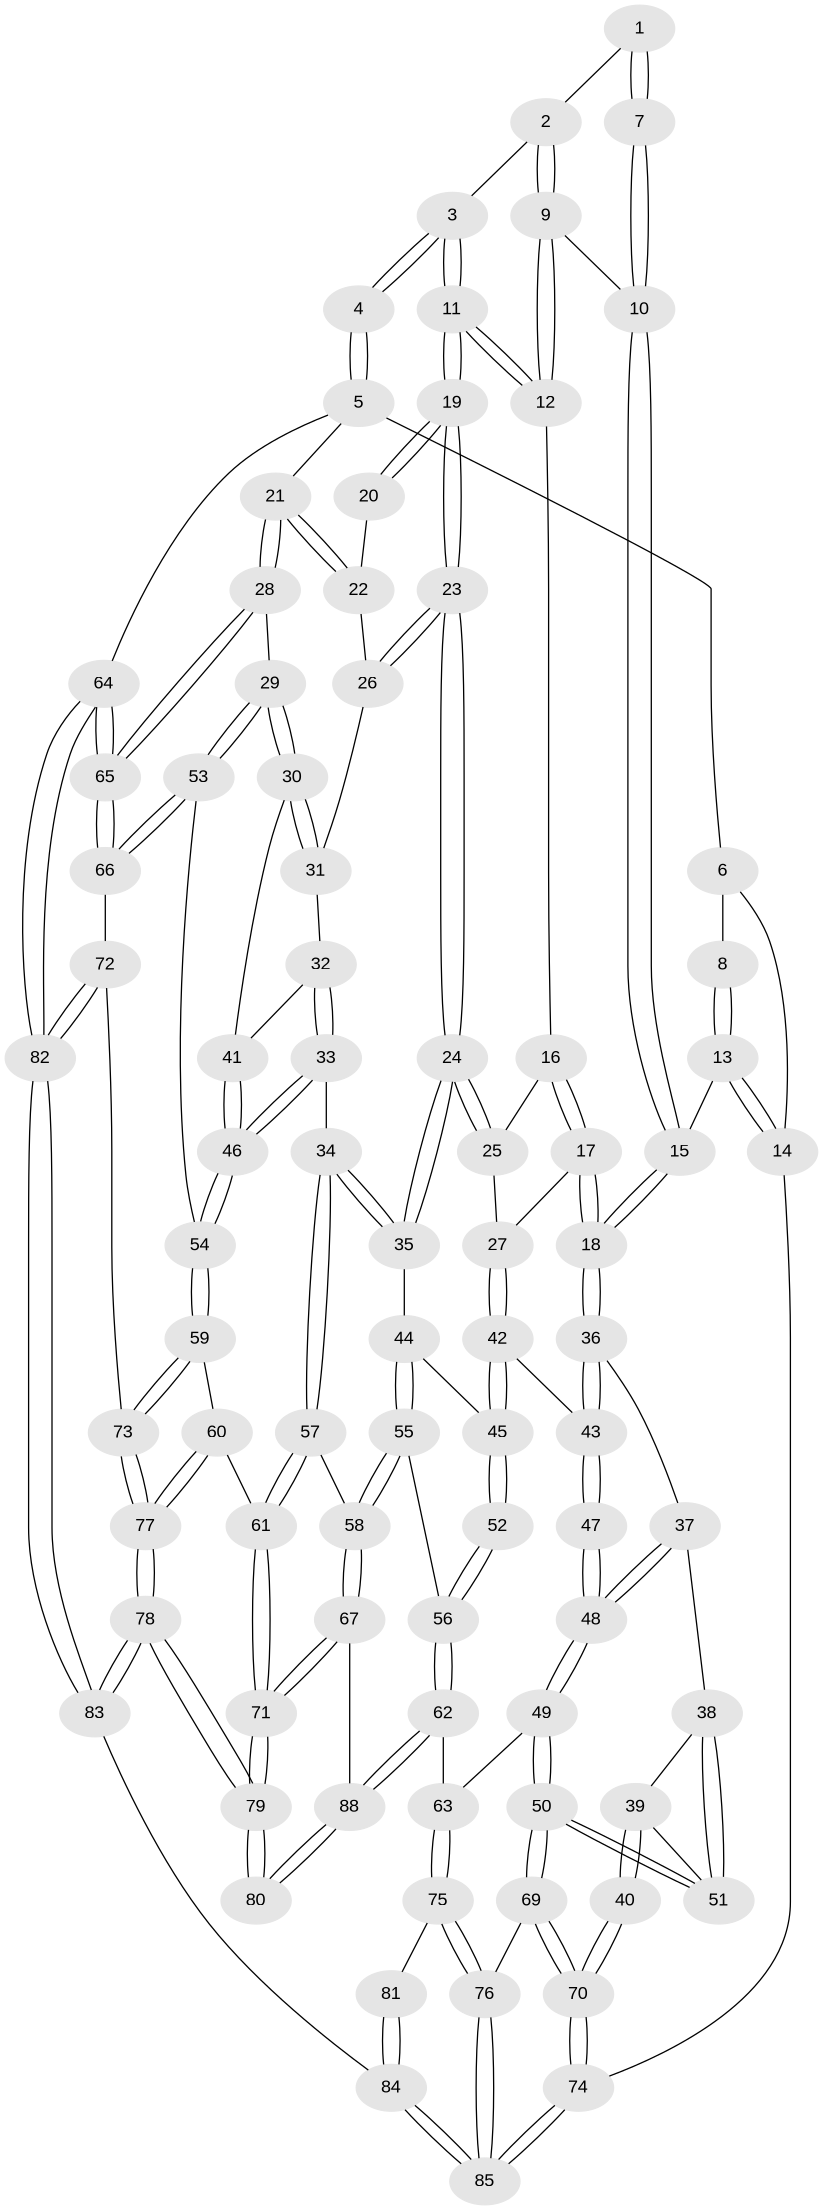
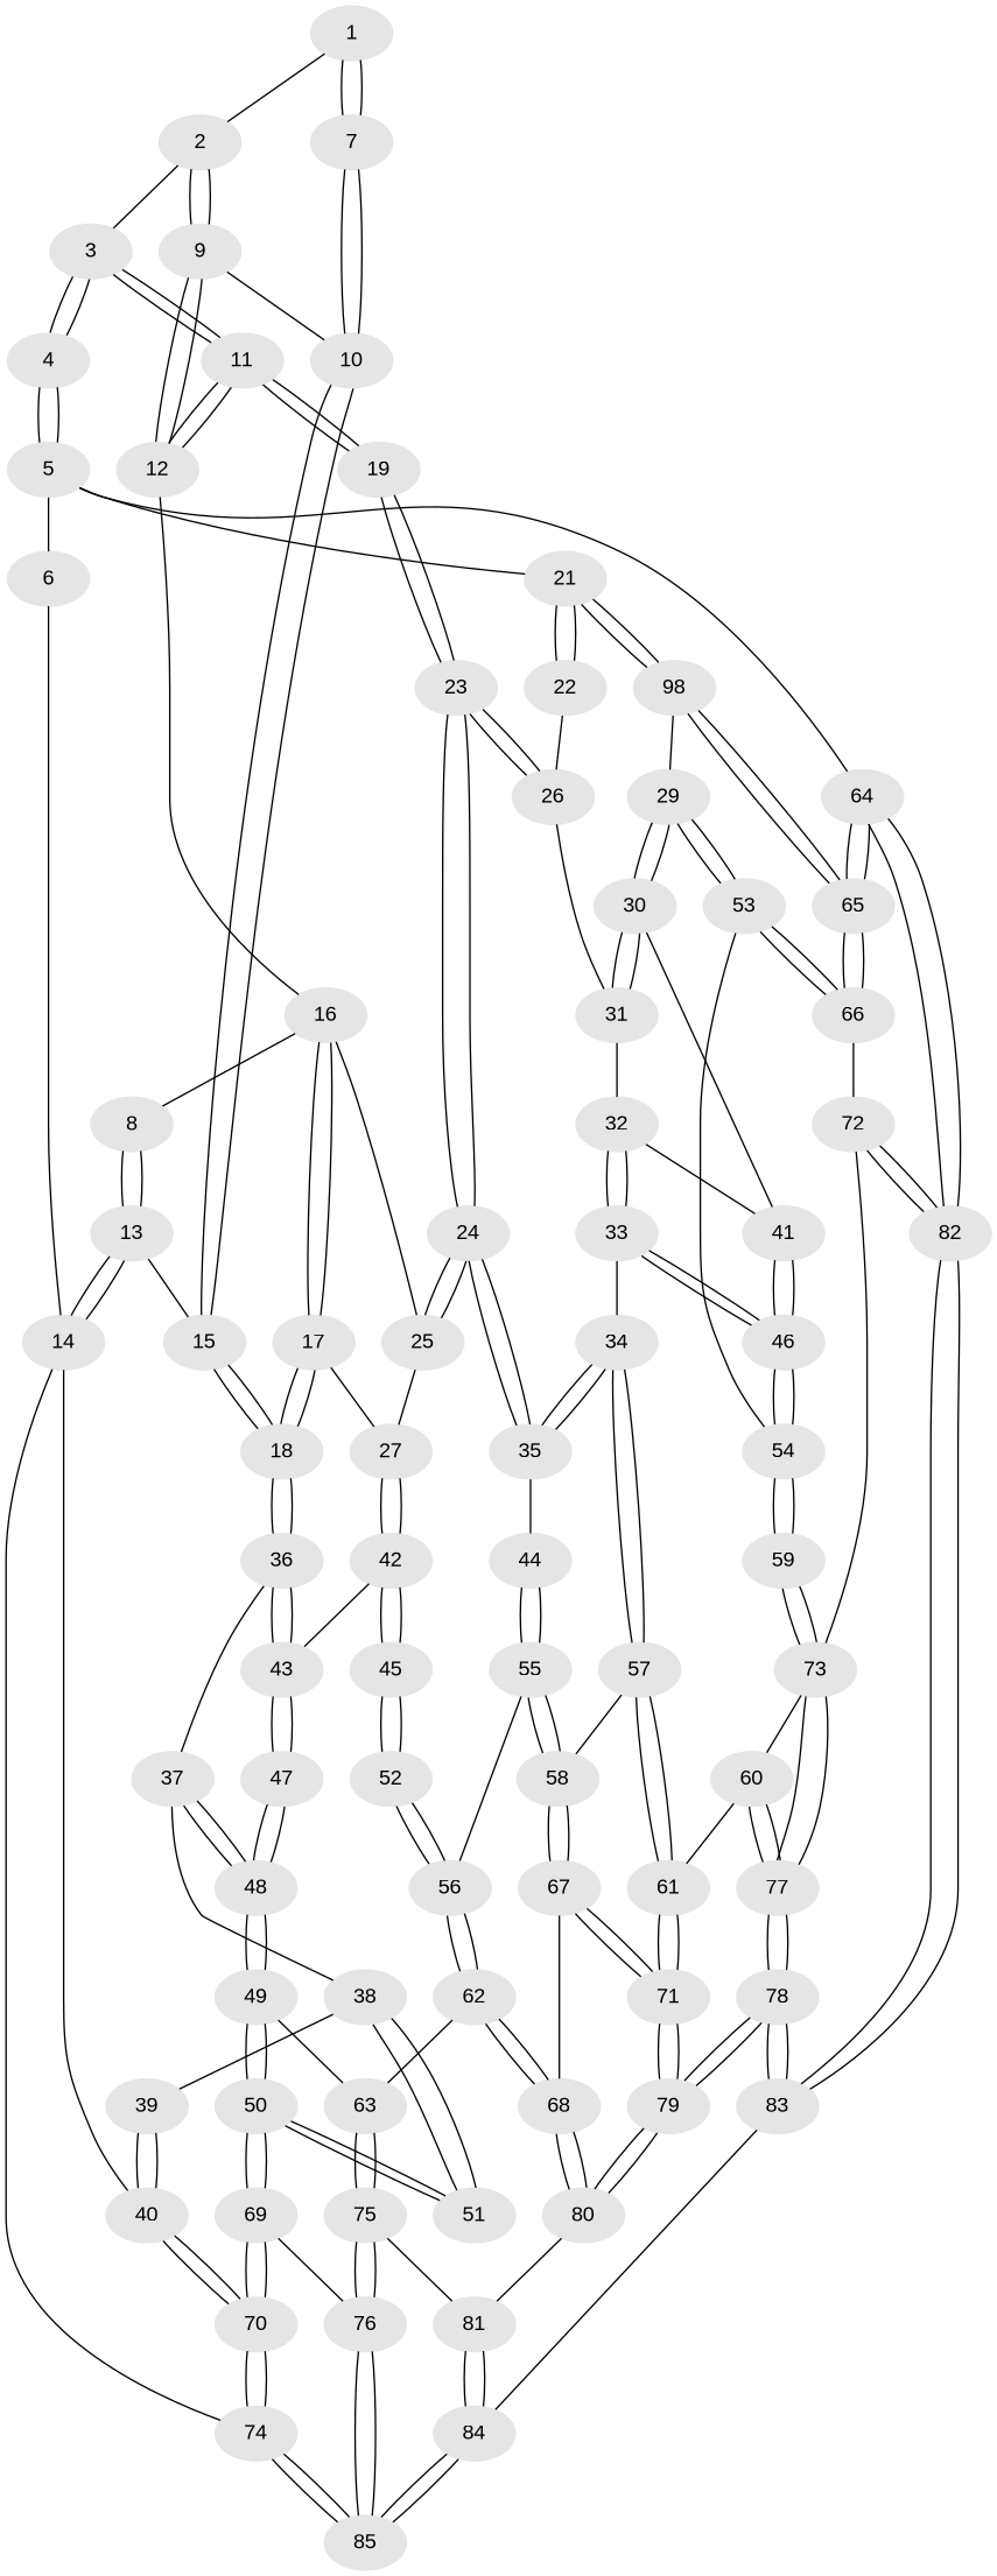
  graph {
    fontname="Liberation Sans"
    node [color=gray90 fontname="Liberation Sans" style=filled]
    edge [fontname="Liberation Sans"]
    1
    2
    7
    3
    9
    10
    4
    11
    12
    5
    19
    6
    21
    64
    8
    14
    22
-   28
+   28 [label=98]
    65
    82
    13
    40
    74
    15
    16
    18
-   20
    23
    17
    25
    70
    85
    36
    27
    42
    37
    43
    26
    24
    29
    31
    35
    44
    32
    45
    30
    53
    66
    41
    54
    46
    33
    34
    57
    58
    61
    55
    38
    48
    47
    39
    51
    49
    52
    56
    59
    50
    63
    69
    75
    76
    62
    72
    60
    73
    67
-   68 [label=88]
+   68
    71
    77
    78
    79
    80
    81
    83
    84
    1 -- 2
    1 -- 7
    1 -- 7
    2 -- 3
    2 -- 9
    2 -- 9
    7 -- 10
    7 -- 10
    3 -- 4
    3 -- 4
    3 -- 11
    3 -- 11
    9 -- 10
    9 -- 12
    9 -- 12
    10 -- 15
    10 -- 15
    4 -- 5
    4 -- 5
    11 -- 12
    11 -- 12
    11 -- 19
    11 -- 19
    12 -- 16
    5 -- 6
    5 -- 21
    5 -- 64
-   19 -- 20
-   19 -- 20
    19 -- 23
    19 -- 23
-   6 -- 8
+   16 -- 8
    6 -- 14
    21 -- 22
    21 -- 22
    21 -- 28
    21 -- 28
    64 -- 65
    64 -- 65
    64 -- 82
    64 -- 82
    8 -- 13
    8 -- 13
+   14 -- 40
    14 -- 74
    22 -- 26
    28 -- 65
    28 -- 65
    28 -- 29
    65 -- 66
    65 -- 66
    82 -- 83
    82 -- 83
    13 -- 14
    13 -- 14
    13 -- 15
    40 -- 70
    40 -- 70
    74 -- 85
    74 -- 85
    15 -- 18
    15 -- 18
    16 -- 17
    16 -- 17
    16 -- 25
    18 -- 36
    18 -- 36
-   20 -- 22
    23 -- 26
    23 -- 26
    23 -- 24
    23 -- 24
    17 -- 18
    17 -- 18
    17 -- 27
    25 -- 27
    70 -- 74
    70 -- 74
    36 -- 37
    36 -- 43
    36 -- 43
    27 -- 42
    27 -- 42
    42 -- 43
    42 -- 45
    42 -- 45
    37 -- 38
    37 -- 48
    37 -- 48
    43 -- 47
    43 -- 47
    26 -- 31
    24 -- 25
    24 -- 25
    24 -- 35
    24 -- 35
    29 -- 30
    29 -- 30
    29 -- 53
    29 -- 53
    31 -- 32
    35 -- 44
-   44 -- 45
    44 -- 55
    44 -- 55
    32 -- 41
    32 -- 33
    32 -- 33
    45 -- 52
    45 -- 52
    30 -- 31
    30 -- 31
    30 -- 41
    53 -- 66
    53 -- 66
    53 -- 54
    66 -- 72
    41 -- 46
    41 -- 46
    54 -- 59
    54 -- 59
    46 -- 54
    46 -- 54
    33 -- 46
    33 -- 46
    33 -- 34
    34 -- 35
    34 -- 35
    34 -- 57
    34 -- 57
    57 -- 58
    57 -- 61
    57 -- 61
    58 -- 67
    58 -- 67
    61 -- 71
    61 -- 71
    55 -- 58
    55 -- 58
    55 -- 56
    38 -- 39
    38 -- 51
    38 -- 51
    48 -- 49
    48 -- 49
    47 -- 48
    47 -- 48
    39 -- 40
    39 -- 40
-   39 -- 51
    49 -- 50
    49 -- 50
    49 -- 63
    52 -- 56
    52 -- 56
    56 -- 62
    56 -- 62
-   59 -- 60
+   73 -- 60
    59 -- 73
    59 -- 73
    50 -- 51
    50 -- 51
    50 -- 69
    50 -- 69
    63 -- 75
    63 -- 75
    69 -- 70
    69 -- 70
    69 -- 76
    75 -- 76
    75 -- 76
    75 -- 81
    76 -- 85
    76 -- 85
    62 -- 63
    62 -- 68
    62 -- 68
    72 -- 82
    72 -- 82
    72 -- 73
    60 -- 61
    60 -- 77
    60 -- 77
    73 -- 77
    73 -- 77
    67 -- 68
    67 -- 71
    67 -- 71
    68 -- 80
    68 -- 80
    71 -- 79
    71 -- 79
    77 -- 78
    77 -- 78
    78 -- 79
    78 -- 79
    78 -- 83
    78 -- 83
    79 -- 80
    79 -- 80
+   80 -- 81
    81 -- 84
    81 -- 84
    83 -- 84
    84 -- 85
    84 -- 85
  }
